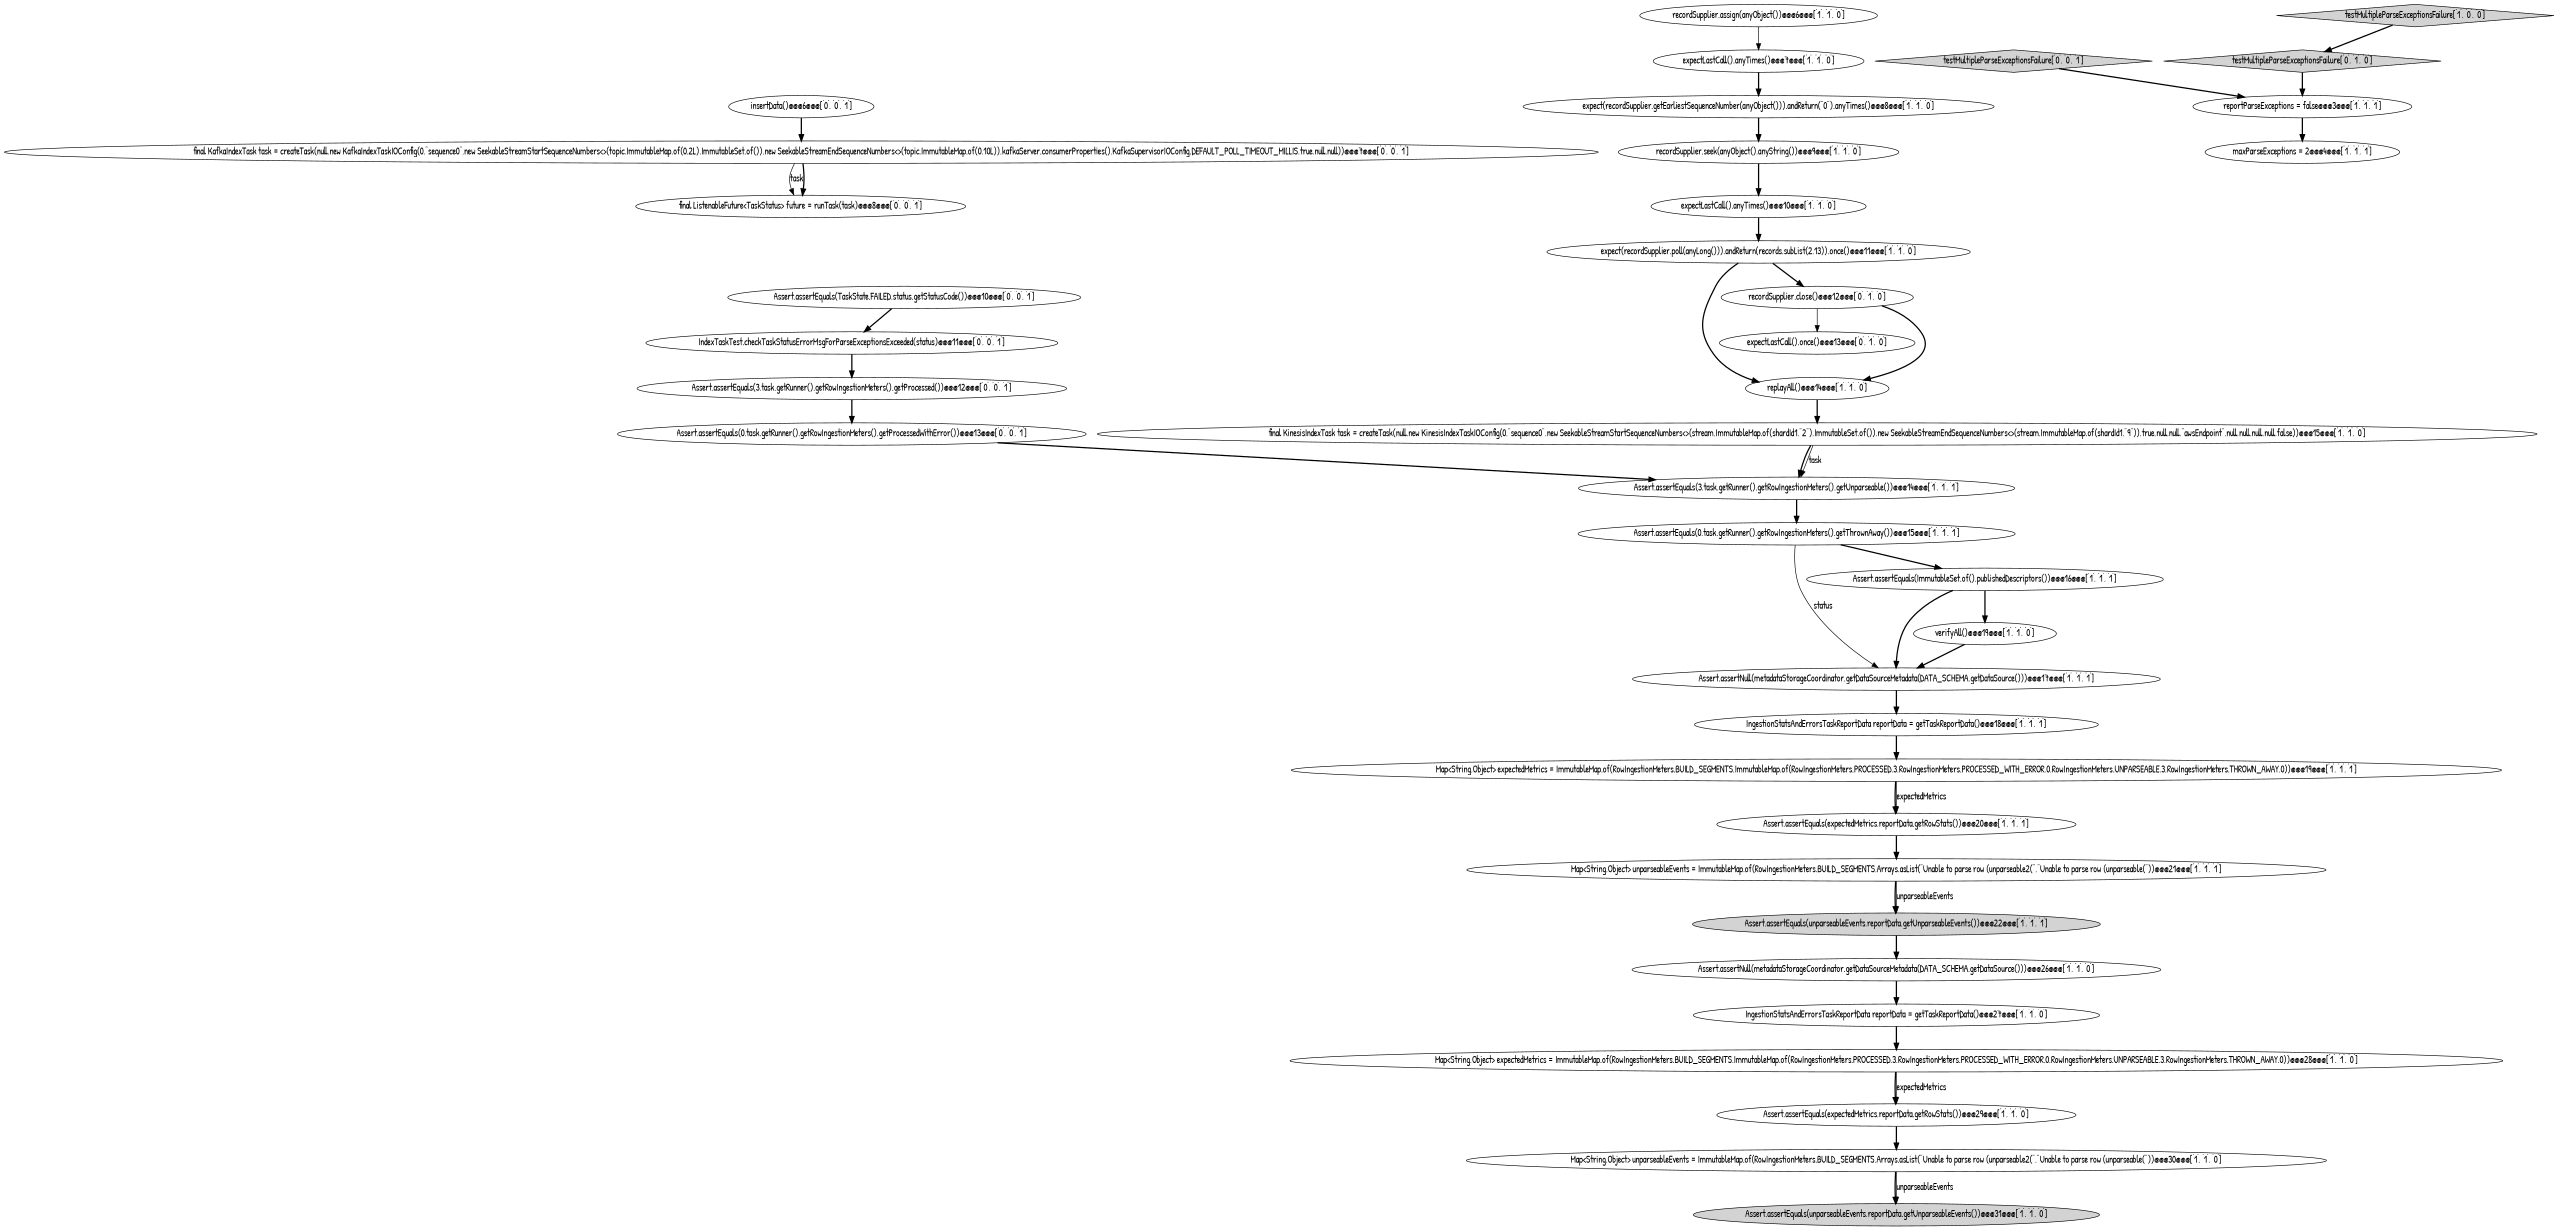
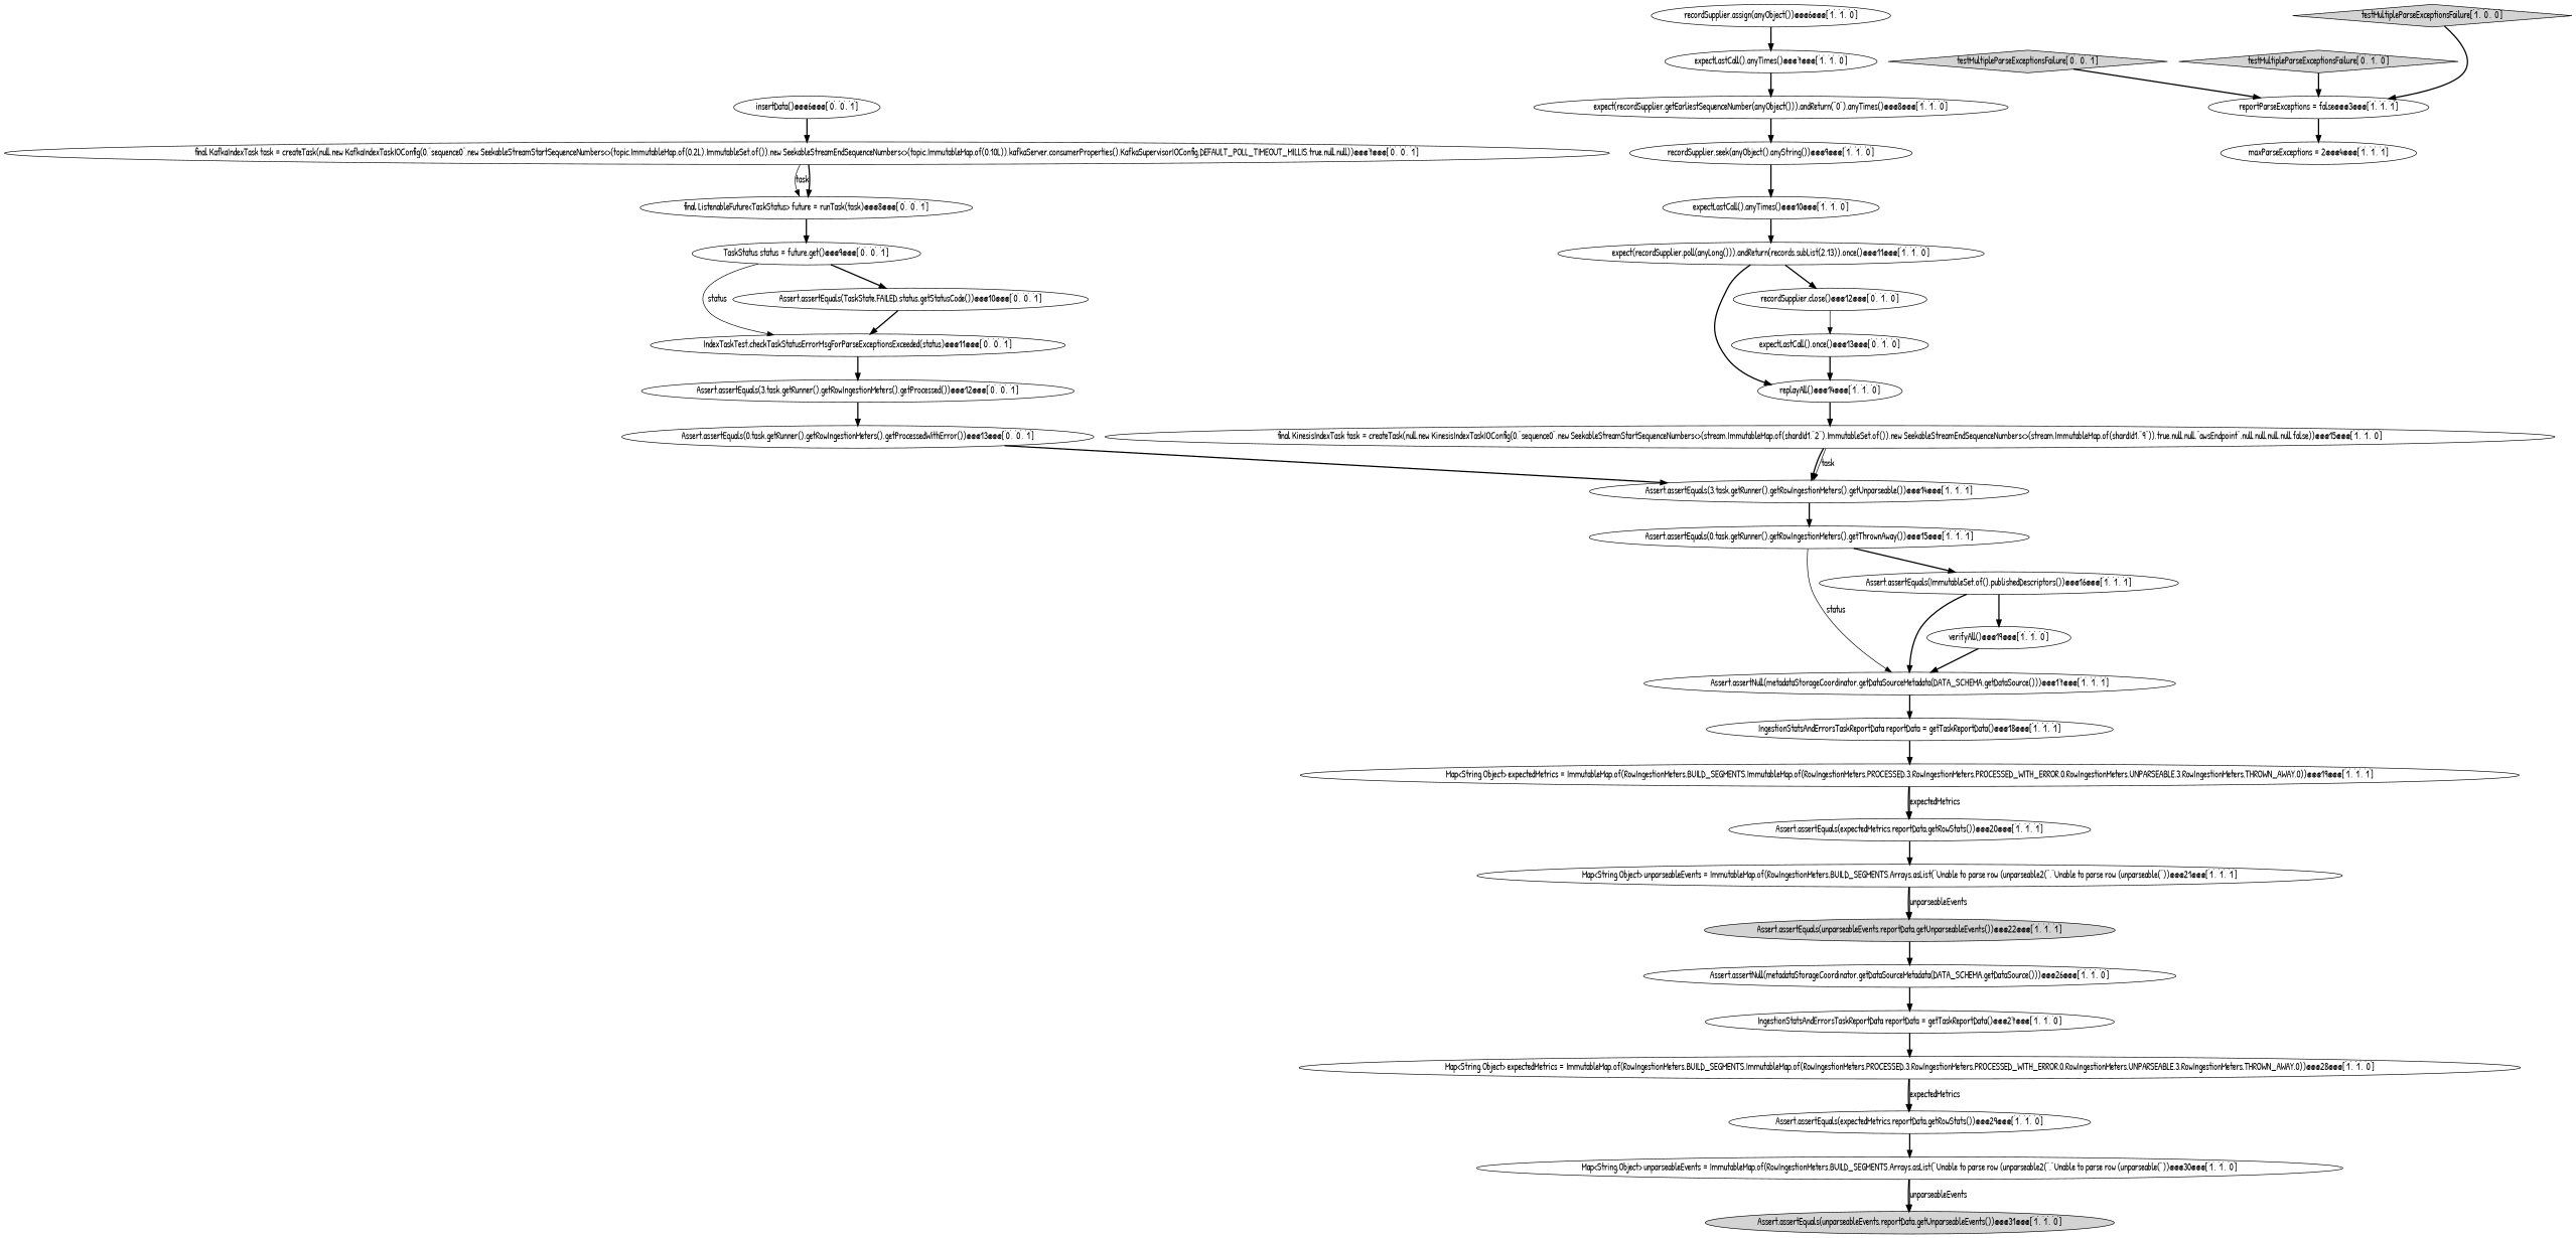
  digraph {
    fontname="Patrick Hand"
    node [fillcolor=white fontname="Patrick Hand" shape=ellipse style=filled]
    edge [fontname="Patrick Hand" style=bold]
    n1 [label="IngestionStatsAndErrorsTaskReportData reportData = getTaskReportData()@@@27@@@['1', '1', '0']"]
    n2 [label="Map<String,Object> expectedMetrics = ImmutableMap.of(RowIngestionMeters.BUILD_SEGMENTS,ImmutableMap.of(RowIngestionMeters.PROCESSED,3,RowIngestionMeters.PROCESSED_WITH_ERROR,0,RowIngestionMeters.UNPARSEABLE,3,RowIngestionMeters.THROWN_AWAY,0))@@@28@@@['1', '1', '0']"]
    n3 [label="Assert.assertEquals(expectedMetrics,reportData.getRowStats())@@@29@@@['1', '1', '0']"]
    n4 [fillcolor=lightgray label="testMultipleParseExceptionsFailure['0', '1', '0']" shape=diamond]
    n5 [label="reportParseExceptions = false@@@3@@@['1', '1', '1']"]
    n6 [label="maxParseExceptions = 2@@@4@@@['1', '1', '1']"]
    n7 [label="IndexTaskTest.checkTaskStatusErrorMsgForParseExceptionsExceeded(status)@@@11@@@['0', '0', '1']"]
    n8 [label="Assert.assertEquals(3,task.getRunner().getRowIngestionMeters().getProcessed())@@@12@@@['0', '0', '1']"]
    n9 [label="Assert.assertEquals(0,task.getRunner().getRowIngestionMeters().getProcessedWithError())@@@13@@@['0', '0', '1']"]
    n10 [label="expectLastCall().once()@@@13@@@['0', '1', '0']"]
    n11 [label="replayAll()@@@14@@@['1', '1', '0']"]
    n12 [label="final KinesisIndexTask task = createTask(null,new KinesisIndexTaskIOConfig(0,\"sequence0\",new SeekableStreamStartSequenceNumbers<>(stream,ImmutableMap.of(shardId1,\"2\"),ImmutableSet.of()),new SeekableStreamEndSequenceNumbers<>(stream,ImmutableMap.of(shardId1,\"9\")),true,null,null,\"awsEndpoint\",null,null,null,null,false))@@@15@@@['1', '1', '0']"]
    n13 [label="Assert.assertNull(metadataStorageCoordinator.getDataSourceMetadata(DATA_SCHEMA.getDataSource()))@@@26@@@['1', '1', '0']"]
    n14 [label="IngestionStatsAndErrorsTaskReportData reportData = getTaskReportData()@@@18@@@['1', '1', '1']"]
    n15 [label="Map<String,Object> expectedMetrics = ImmutableMap.of(RowIngestionMeters.BUILD_SEGMENTS,ImmutableMap.of(RowIngestionMeters.PROCESSED,3,RowIngestionMeters.PROCESSED_WITH_ERROR,0,RowIngestionMeters.UNPARSEABLE,3,RowIngestionMeters.THROWN_AWAY,0))@@@19@@@['1', '1', '1']"]
    n16 [label="Assert.assertEquals(expectedMetrics,reportData.getRowStats())@@@20@@@['1', '1', '1']"]
    n17 [label="Assert.assertEquals(3,task.getRunner().getRowIngestionMeters().getUnparseable())@@@14@@@['1', '1', '1']"]
+   n18 [label="TaskStatus status = future.get()@@@9@@@['0', '0', '1']"]
    n19 [label="Assert.assertEquals(TaskState.FAILED,status.getStatusCode())@@@10@@@['0', '0', '1']"]
    n20 [label="insertData()@@@6@@@['0', '0', '1']"]
    n21 [label="final KafkaIndexTask task = createTask(null,new KafkaIndexTaskIOConfig(0,\"sequence0\",new SeekableStreamStartSequenceNumbers<>(topic,ImmutableMap.of(0,2L),ImmutableSet.of()),new SeekableStreamEndSequenceNumbers<>(topic,ImmutableMap.of(0,10L)),kafkaServer.consumerProperties(),KafkaSupervisorIOConfig.DEFAULT_POLL_TIMEOUT_MILLIS,true,null,null))@@@7@@@['0', '0', '1']"]
    n22 [label="final ListenableFuture<TaskStatus> future = runTask(task)@@@8@@@['0', '0', '1']"]
    n23 [label="Assert.assertNull(metadataStorageCoordinator.getDataSourceMetadata(DATA_SCHEMA.getDataSource()))@@@17@@@['1', '1', '1']"]
    n24 [label="Map<String,Object> unparseableEvents = ImmutableMap.of(RowIngestionMeters.BUILD_SEGMENTS,Arrays.asList(\"Unable to parse row (unparseable2(\",\"Unable to parse row (unparseable(\"))@@@21@@@['1', '1', '1']"]
    n25 [fillcolor=lightgray label="Assert.assertEquals(unparseableEvents,reportData.getUnparseableEvents())@@@22@@@['1', '1', '1']"]
    n26 [fillcolor=lightgray label="Assert.assertEquals(unparseableEvents,reportData.getUnparseableEvents())@@@31@@@['1', '1', '0']"]
    n27 [label="Assert.assertEquals(0,task.getRunner().getRowIngestionMeters().getThrownAway())@@@15@@@['1', '1', '1']"]
    n28 [fillcolor=lightgray label="testMultipleParseExceptionsFailure['0', '0', '1']" shape=diamond]
    n29 [label="Map<String,Object> unparseableEvents = ImmutableMap.of(RowIngestionMeters.BUILD_SEGMENTS,Arrays.asList(\"Unable to parse row (unparseable2(\",\"Unable to parse row (unparseable(\"))@@@30@@@['1', '1', '0']"]
    n30 [label="expect(recordSupplier.getEarliestSequenceNumber(anyObject())).andReturn(\"0\").anyTimes()@@@8@@@['1', '1', '0']"]
    n31 [label="recordSupplier.seek(anyObject(),anyString())@@@9@@@['1', '1', '0']"]
    n32 [label="expectLastCall().anyTimes()@@@10@@@['1', '1', '0']"]
    n33 [label="verifyAll()@@@19@@@['1', '1', '0']"]
    n34 [label="recordSupplier.assign(anyObject())@@@6@@@['1', '1', '0']"]
    n35 [label="expectLastCall().anyTimes()@@@7@@@['1', '1', '0']"]
    n36 [label="Assert.assertEquals(ImmutableSet.of(),publishedDescriptors())@@@16@@@['1', '1', '1']"]
    n37 [label="expect(recordSupplier.poll(anyLong())).andReturn(records.subList(2,13)).once()@@@11@@@['1', '1', '0']"]
    n38 [label="recordSupplier.close()@@@12@@@['0', '1', '0']"]
    n39 [fillcolor=lightgray label="testMultipleParseExceptionsFailure['1', '0', '0']" shape=diamond]
    n1 -> n2
    n2 -> n3
    n2 -> n3 [label=expectedMetrics style=solid]
    n3 -> n29
    n4 -> n5
    n5 -> n6
    n7 -> n8
    n8 -> n9
    n9 -> n17
-   n38 -> n11
+   n10 -> n11
    n11 -> n12
    n12 -> n17
    n12 -> n17 [label=task style=solid]
    n13 -> n1
    n14 -> n15
    n15 -> n16
    n15 -> n16 [label=expectedMetrics style=solid]
    n16 -> n24
    n17 -> n27
+   n18 -> n7 [label=status style=solid]
+   n18 -> n19
    n19 -> n7
    n20 -> n21
    n21 -> n22 [label=task style=solid]
    n21 -> n22
+   n22 -> n18
    n23 -> n14
    n24 -> n25
    n24 -> n25 [label=unparseableEvents style=solid]
    n25 -> n13
    n27 -> n23 [label=status style=solid]
    n27 -> n36
    n28 -> n5
    n29 -> n26
    n29 -> n26 [label=unparseableEvents style=solid]
    n30 -> n31
    n31 -> n32
    n32 -> n37
    n33 -> n23
-   n34 -> n35 [style=solid]
+   n34 -> n35
    n35 -> n30
    n36 -> n23
    n36 -> n33
    n37 -> n11
    n37 -> n38
    n38 -> n10 [style=solid]
-   n39 -> n4
+   n39 -> n5
  }
